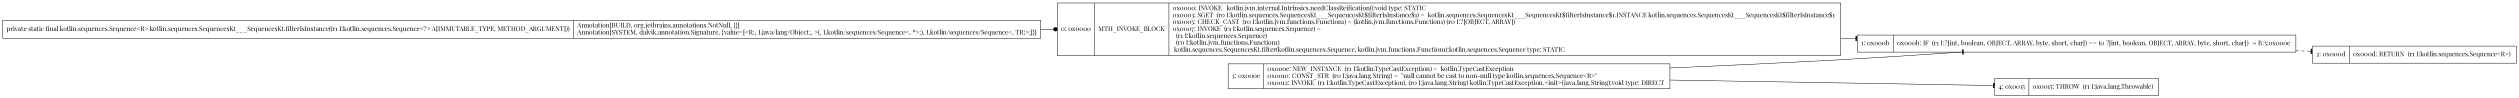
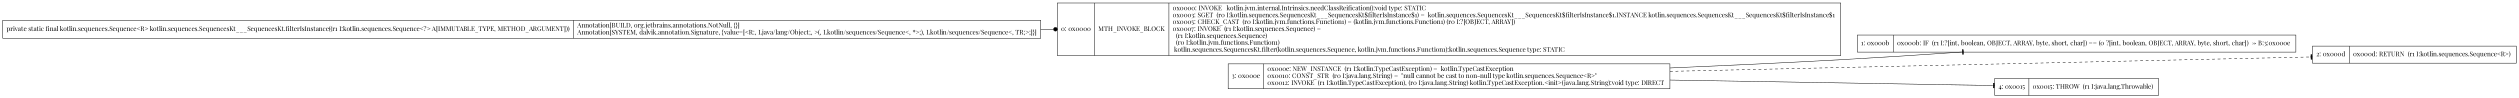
  digraph {
    fontname="Playfair Display"
    rankdir=LR
    node [fontname="Playfair Display" shape=record]
    edge [arrowhead=tee fontname="Playfair Display"]
    n1 [label="{0\:\ 0x0000|MTH_INVOKE_BLOCK\l|0x0000: INVOKE   kotlin.jvm.internal.Intrinsics.needClassReification():void type: STATIC \l0x0003: SGET  (r0 I:kotlin.sequences.SequencesKt___SequencesKt$filterIsInstance$1) =  kotlin.sequences.SequencesKt___SequencesKt$filterIsInstance$1.INSTANCE kotlin.sequences.SequencesKt___SequencesKt$filterIsInstance$1 \l0x0005: CHECK_CAST  (r0 I:kotlin.jvm.functions.Function1) = (kotlin.jvm.functions.Function1) (r0 I:?[OBJECT, ARRAY]) \l0x0007: INVOKE  (r1 I:kotlin.sequences.Sequence) = \l  (r1 I:kotlin.sequences.Sequence)\l  (r0 I:kotlin.jvm.functions.Function1)\l kotlin.sequences.SequencesKt.filter(kotlin.sequences.Sequence, kotlin.jvm.functions.Function1):kotlin.sequences.Sequence type: STATIC \l}"]
    n2 [label="{1\:\ 0x000b|0x000b: IF  (r1 I:?[int, boolean, OBJECT, ARRAY, byte, short, char]) == (0 ?[int, boolean, OBJECT, ARRAY, byte, short, char])  \-\> B:3:0x000e \l}"]
    n3 [label="{2\:\ 0x000d|0x000d: RETURN  (r1 I:kotlin.sequences.Sequence\<R\>) \l}"]
    n4 [label="{3\:\ 0x000e|0x000e: NEW_INSTANCE  (r1 I:kotlin.TypeCastException) =  kotlin.TypeCastException \l0x0010: CONST_STR  (r0 I:java.lang.String) =  \"null cannot be cast to non\-null type kotlin.sequences.Sequence\<R\>\" \l0x0012: INVOKE  (r1 I:kotlin.TypeCastException), (r0 I:java.lang.String) kotlin.TypeCastException.\<init\>(java.lang.String):void type: DIRECT \l}"]
    n5 [label="{4\:\ 0x0015|0x0015: THROW  (r1 I:java.lang.Throwable) \l}"]
    n6 [label="{private static final kotlin.sequences.Sequence\<R\> kotlin.sequences.SequencesKt___SequencesKt.filterIsInstance((r1 I:kotlin.sequences.Sequence\<?\> A[IMMUTABLE_TYPE, METHOD_ARGUMENT]))  | Annotation[BUILD, org.jetbrains.annotations.NotNull, \{\}]\lAnnotation[SYSTEM, dalvik.annotation.Signature, \{value=[\<R:, Ljava\/lang\/Object;, \>(, Lkotlin\/sequences\/Sequence\<, *\>;), Lkotlin\/sequences\/Sequence\<, TR;\>;]\}]\l}"]
-   n1 -> n2
-   n2 -> n3 [style=dashed]
+   n4 -> n3 [style=dashed]
    n4 -> n2
    n4 -> n5
    n6 -> n1 [arrowhead=dot]
  }
